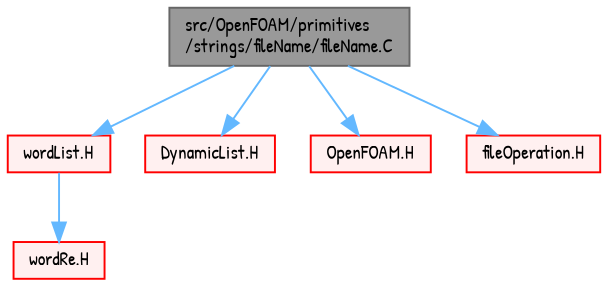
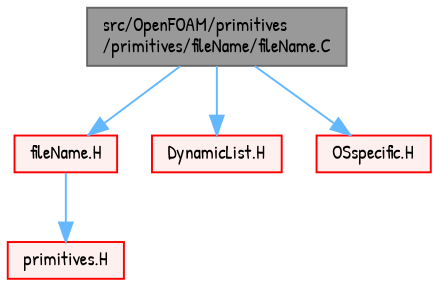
  digraph {
    fontname="Patrick Hand"
    node [color=red fillcolor="#FFF0F0" fontname="Patrick Hand" fontsize=10 shape=box style=filled]
    edge [color=steelblue1 fontname="Patrick Hand" fontsize=10 labelfontname=Helvetica labelfontsize=10 style=solid]
-   n1 [color=gray40 fillcolor=grey60 fontcolor=black height=0.2 label="src/OpenFOAM/primitives\l/strings/fileName/fileName.C" width=0.4]
-   n2 [height=0.2 label="wordList.H" width=0.4]
+   n1 [color=gray40 fillcolor=grey60 fontcolor=black height=0.2 label="src/OpenFOAM/primitives\l/primitives/fileName/fileName.C" width=0.4]
+   n2 [height=0.2 label="fileName.H" width=0.4]
    n3 [height=0.2 label="DynamicList.H" width=0.4]
-   n4 [height=0.2 label="OpenFOAM.H" width=0.4]
-   n5 [height=0.2 label="fileOperation.H" width=0.4]
-   n6 [height=0.2 label="wordRe.H" width=0.4]
+   n4 [height=0.2 label="OSspecific.H" width=0.4]
+   n6 [height=0.2 label="primitives.H" width=0.4]
    n1 -> n2
    n1 -> n3
    n1 -> n4
-   n1 -> n5
    n2 -> n6
  }
